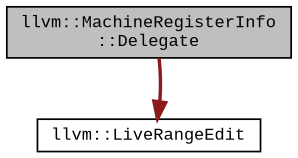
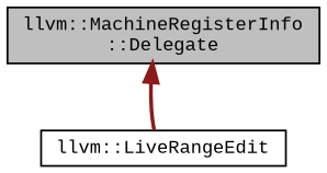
  digraph {
    fontname="Liberation Mono"
    node [color=black fontname="Liberation Mono" fontsize=10 shape=box]
    n1 [fillcolor=grey75 fontcolor=black height=0.2 label="llvm::MachineRegisterInfo\l::Delegate" style=filled width=0.4]
    n2 [height=0.2 label="llvm::LiveRangeEdit" width=0.4]
-   n2 -> n1 [color=firebrick4 dir=back fontname="Liberation Mono" fontsize=10 labelfontname=Helvetica labelfontsize=10 style=bold]
+   n1 -> n2 [color=firebrick4 dir=back fontname="Liberation Mono" fontsize=10 labelfontname=Helvetica labelfontsize=10 style=bold]
  }
